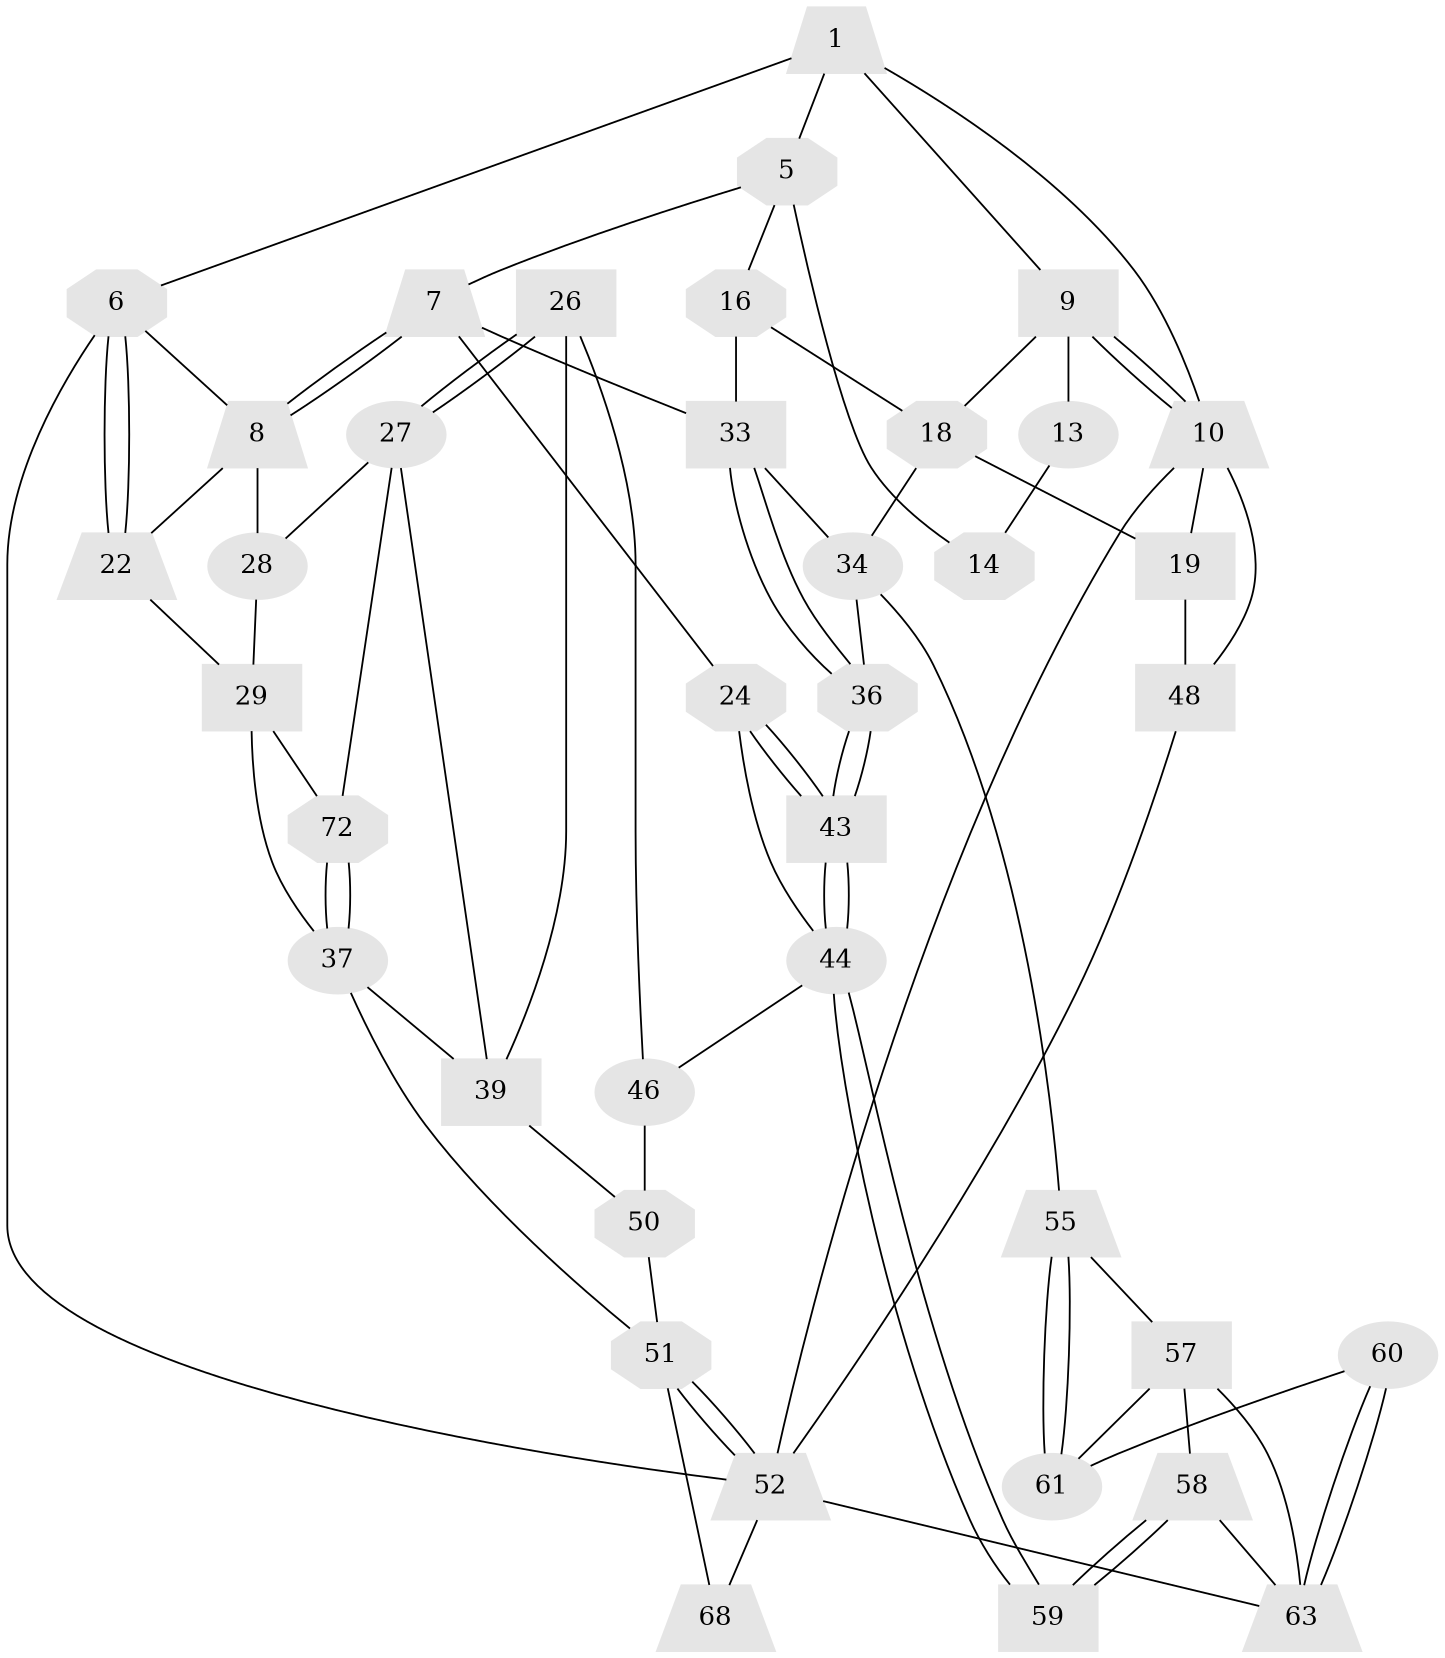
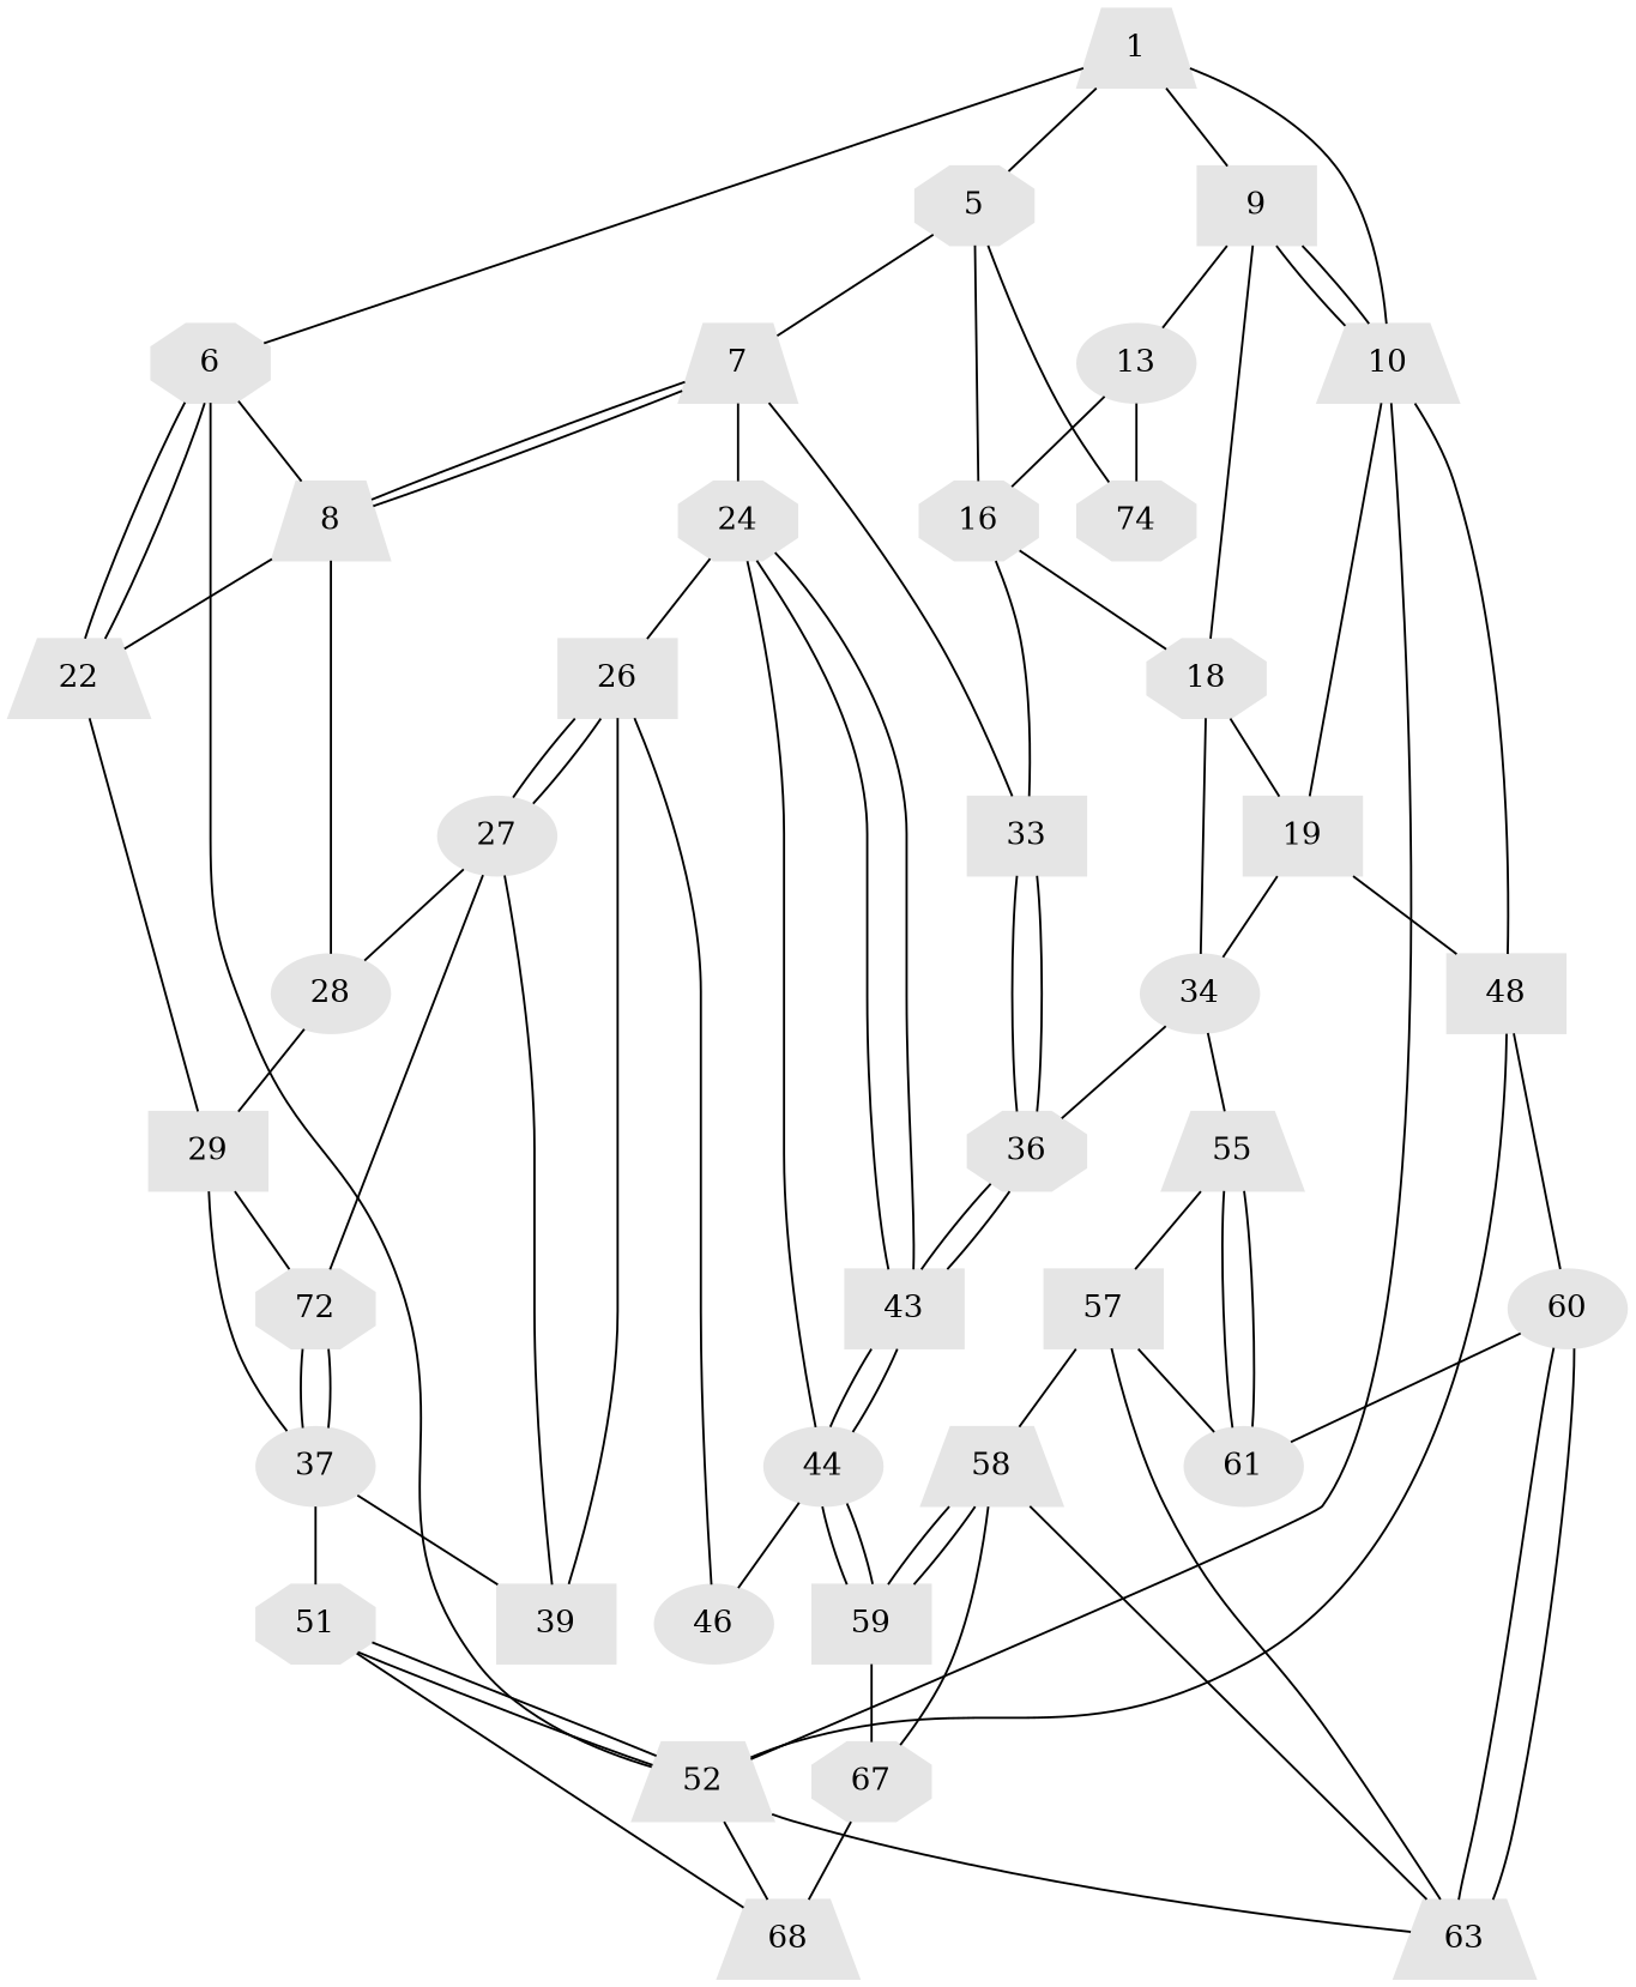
  graph {
    node [color=gray90 shape=octagon style=filled]
    1 [shape=trapezium super="+4"]
    n2 [label=6 super="+3"]
    5 [super="+6"]
    9 [shape=box super="+12"]
    10 [shape=trapezium super="+11"]
    8 [shape=trapezium super="+21"]
    22 [shape=trapezium]
    52 [shape=trapezium super="+66"]
    7 [shape=trapezium super="+23"]
-   14
+   14 [label=74]
    16 [super="+17"]
    13 [shape=ellipse super="+15"]
    18 [super="+20"]
    19 [shape=box super="+42"]
    48 [shape=box super="+49"]
    28 [shape=ellipse]
    29 [shape=box super="+30"]
    68 [shape=trapezium super="+71"]
    63 [shape=trapezium super="+64"]
    24 [super="+25"]
    33 [shape=box]
    26 [shape=box super="+41"]
    43 [shape=box]
    44 [shape=ellipse super="+45"]
    36
    34 [shape=ellipse super="+35"]
    60 [shape=ellipse]
    55 [shape=trapezium super="+56"]
    n29 [label=72]
    37 [shape=ellipse super="+38"]
    27 [shape=ellipse super="+31"]
    39 [shape=box super="+40"]
    46 [shape=ellipse super="+47"]
    59 [shape=box]
-   50 [super="+53"]
    51 [super="+54"]
    57 [shape=box super="+65"]
    61 [shape=ellipse super="+62"]
+   67 [super="+70"]
    58 [shape=trapezium super="+69"]
    1 -- n2
    1 -- 5
    1 -- 9
    1 -- 10
    n2 -- 8
    n2 -- 22
    n2 -- 22
    n2 -- 52
    5 -- 7
    5 -- 14
    5 -- 16
    9 -- 10
    9 -- 10
    9 -- 13
    9 -- 18
    10 -- 52
    10 -- 19
    10 -- 48
    8 -- 22
    8 -- 28
    22 -- 29
    52 -- 68
    52 -- 63
    7 -- 8
    7 -- 8
    7 -- 24
    7 -- 33
    16 -- 18
    16 -- 33
    13 -- 14 [weight=2]
+   13 -- 16
    18 -- 19
    18 -- 34
    19 -- 48
-   33 -- 34
+   19 -- 34
    48 -- 52
+   48 -- 60
    28 -- 29
    29 -- n29
    29 -- 37
+   24 -- 26
    24 -- 43
    24 -- 43
    24 -- 44
    33 -- 36
    33 -- 36
    26 -- 27
    26 -- 27
    26 -- 39
    26 -- 46
    43 -- 44
    43 -- 44
    44 -- 46
    44 -- 59
    44 -- 59
    36 -- 43
    36 -- 43
    34 -- 36
    34 -- 55
    60 -- 63
    60 -- 63
    60 -- 61
    55 -- 57
    55 -- 61 [weight=2]
    55 -- 61
    n29 -- 37
    n29 -- 37
    37 -- 39
    37 -- 51
    27 -- 28
    27 -- n29
    27 -- 39
-   39 -- 50
-   46 -- 50 [weight=2]
-   50 -- 51
+   59 -- 67
    51 -- 52
    51 -- 52
    51 -- 68
    57 -- 63
    57 -- 61
    57 -- 58
+   67 -- 68 [weight=2]
    58 -- 63
    58 -- 59
    58 -- 59
+   58 -- 67
  }
